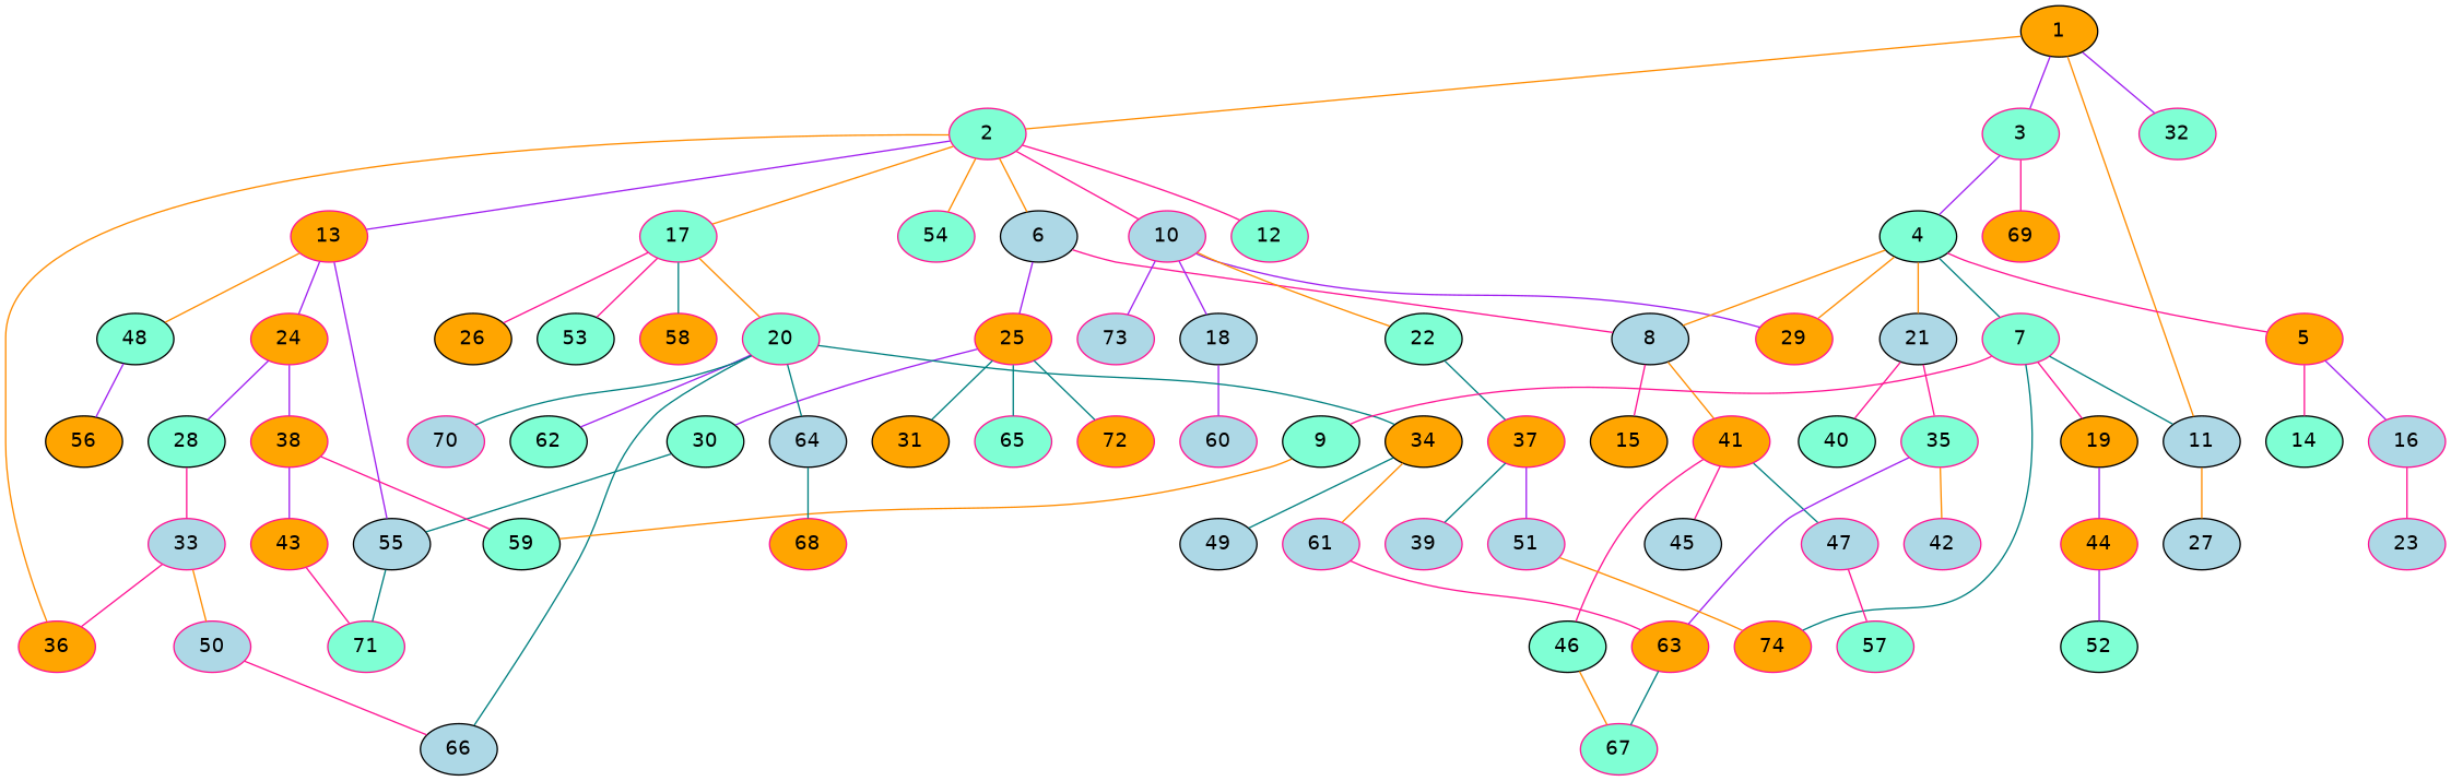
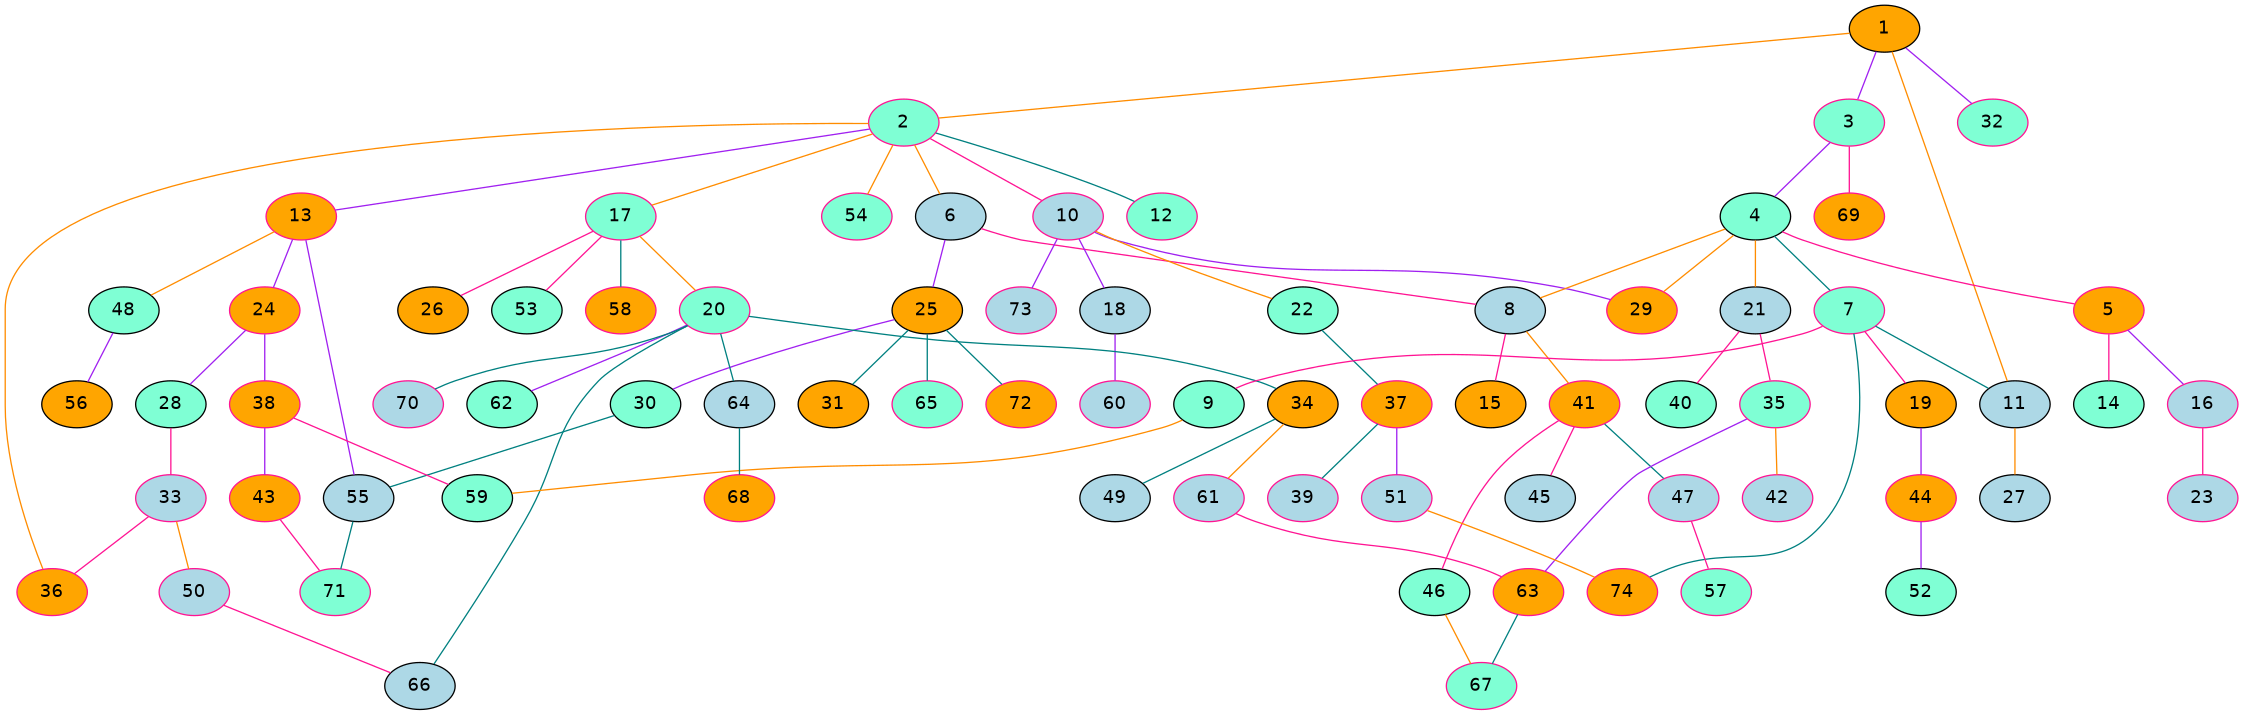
  graph {
    fontname="DejaVu Sans"
    node [color=deeppink fillcolor=aquamarine fontname="DejaVu Sans" style=filled]
    edge [color=deeppink fontname="DejaVu Sans"]
    1 [color=black fillcolor=orange]
    2
    3
    11 [color=black fillcolor=lightblue]
    32
    6 [color=black fillcolor=lightblue]
    10 [fillcolor=lightblue]
    12
    13 [fillcolor=orange]
    17
    36 [fillcolor=orange]
    54
    4 [color=black]
    69 [fillcolor=orange]
    27 [color=black fillcolor=lightblue]
    8 [color=black fillcolor=lightblue]
-   25 [fillcolor=orange]
+   25 [color=black fillcolor=orange]
    29 [fillcolor=orange]
    18 [color=black fillcolor=lightblue]
    22 [color=black]
    73 [fillcolor=lightblue]
    24 [fillcolor=orange]
    48 [color=black]
    55 [color=black fillcolor=lightblue]
    20
    26 [color=black fillcolor=orange]
    53 [color=black]
    58 [fillcolor=orange]
    5 [fillcolor=orange]
    7
    21 [color=black fillcolor=lightblue]
    14 [color=black]
    16 [fillcolor=lightblue]
    9 [color=black]
    19 [color=black fillcolor=orange]
    74 [fillcolor=orange]
    15 [color=black fillcolor=orange]
    41 [fillcolor=orange]
    35
    40 [color=black]
    23 [fillcolor=lightblue]
    30 [color=black]
    31 [color=black fillcolor=orange]
    65
    72 [fillcolor=orange]
    59 [color=black]
    44 [fillcolor=orange]
    45 [color=black fillcolor=lightblue]
    46 [color=black]
    47 [fillcolor=lightblue]
    60 [fillcolor=lightblue]
    37 [fillcolor=orange]
    28 [color=black]
    38 [fillcolor=orange]
    56 [color=black fillcolor=orange]
    71
    34 [color=black fillcolor=orange]
    62 [color=black]
    64 [color=black fillcolor=lightblue]
    66 [color=black fillcolor=lightblue]
    70 [fillcolor=lightblue]
    52 [color=black]
    49 [color=black fillcolor=lightblue]
    61 [fillcolor=lightblue]
    68 [fillcolor=orange]
    42 [fillcolor=lightblue]
    63 [fillcolor=orange]
    39 [fillcolor=lightblue]
    51 [fillcolor=lightblue]
    33 [fillcolor=lightblue]
    43 [fillcolor=orange]
    50 [fillcolor=lightblue]
    67
    57
    1 -- 2 [color=darkorange]
    1 -- 3 [color=purple]
    1 -- 11 [color=darkorange]
    1 -- 32 [color=purple]
    2 -- 6 [color=darkorange]
    2 -- 10
-   2 -- 12
+   2 -- 12 [color=teal]
    2 -- 13 [color=purple]
    2 -- 17 [color=darkorange]
    2 -- 36 [color=darkorange]
    2 -- 54 [color=darkorange]
    3 -- 4 [color=purple]
    3 -- 69
    11 -- 27 [color=darkorange]
    6 -- 8
    6 -- 25 [color=purple]
    10 -- 29 [color=purple]
    10 -- 18 [color=purple]
    10 -- 22 [color=darkorange]
    10 -- 73 [color=purple]
    13 -- 24 [color=purple]
    13 -- 48 [color=darkorange]
    13 -- 55 [color=purple]
    17 -- 20 [color=darkorange]
    17 -- 26
    17 -- 53
    17 -- 58 [color=teal]
    4 -- 8 [color=darkorange]
    4 -- 29 [color=darkorange]
    4 -- 5
    4 -- 7 [color=teal]
    4 -- 21 [color=darkorange]
    8 -- 15
    8 -- 41 [color=darkorange]
    25 -- 30 [color=purple]
    25 -- 31 [color=teal]
    25 -- 65 [color=teal]
    25 -- 72 [color=teal]
    18 -- 60 [color=purple]
    22 -- 37 [color=teal]
    24 -- 28 [color=purple]
    24 -- 38 [color=purple]
    48 -- 56 [color=purple]
    55 -- 71 [color=teal]
    20 -- 34 [color=teal]
    20 -- 62 [color=purple]
    20 -- 64 [color=teal]
    20 -- 66 [color=teal]
    20 -- 70 [color=teal]
    5 -- 14
    5 -- 16 [color=purple]
    7 -- 11 [color=teal]
    7 -- 9
    7 -- 19
    7 -- 74 [color=teal]
    21 -- 35
    21 -- 40
    16 -- 23
    9 -- 59 [color=darkorange]
    19 -- 44 [color=purple]
    41 -- 45
    41 -- 46
    41 -- 47 [color=teal]
    35 -- 42 [color=darkorange]
    35 -- 63 [color=purple]
    30 -- 55 [color=teal]
    44 -- 52 [color=purple]
    46 -- 67 [color=darkorange]
    47 -- 57
    37 -- 39 [color=teal]
    37 -- 51 [color=purple]
    28 -- 33
    38 -- 59
    38 -- 43 [color=purple]
    34 -- 49 [color=teal]
    34 -- 61 [color=darkorange]
    64 -- 68 [color=teal]
    61 -- 63
    63 -- 67 [color=teal]
    51 -- 74 [color=darkorange]
    33 -- 36
    33 -- 50 [color=darkorange]
    43 -- 71
    50 -- 66
  }
